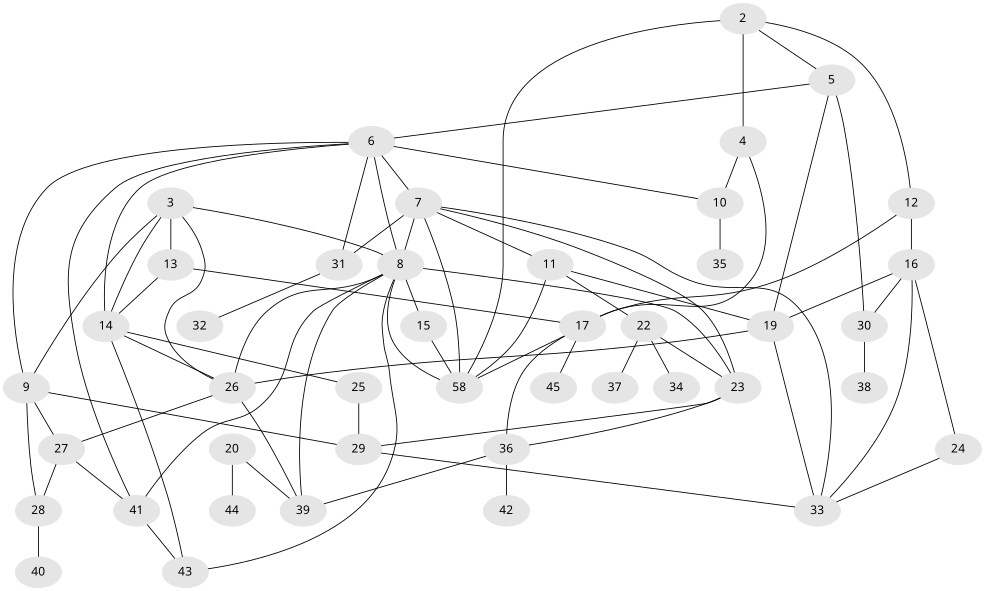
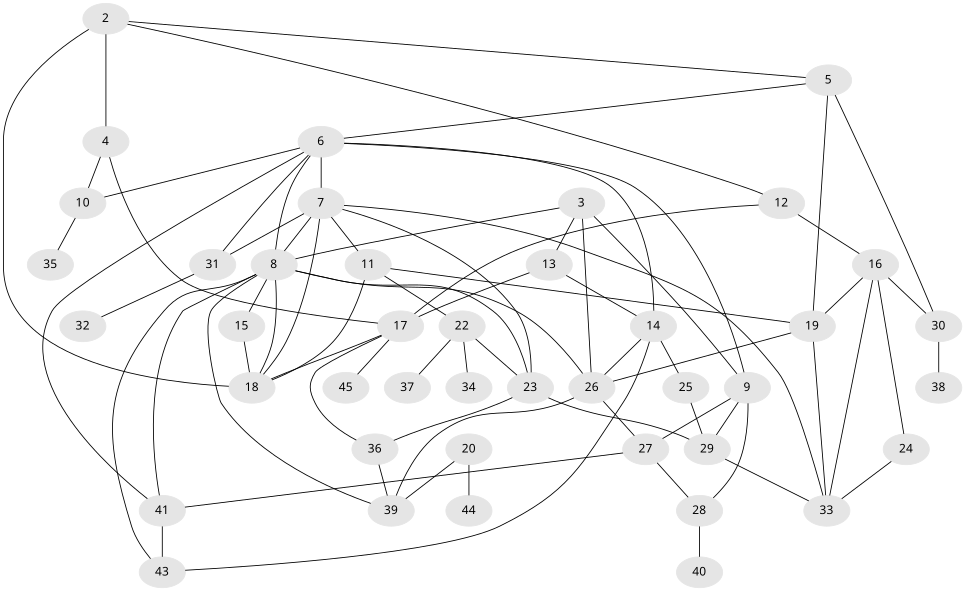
  graph {
    fontname="Noto Sans"
    node [color=gray90 fontname="Noto Sans" style=filled]
    edge [fontname="Noto Sans" weight=1.0]
    2
    4
    5
    12
-   18 [label=58]
+   18
    3
    8
    9
    13
    14
    26
    20
    39
    44
    10
    17
    6
    19
    30
    16
    41
    23
    15
    43
    27
    28
    29
    25
    35
    45
    36
    7
    31
    33
    38
    11
    32
    22
    40
    34
    37
    24
-   42
    2 -- 4
    2 -- 5
    2 -- 12
    2 -- 18 [weight=2.0]
    4 -- 10
    4 -- 17
    5 -- 6
    5 -- 19
    5 -- 30 [weight=2.0]
    12 -- 17
    12 -- 16
    3 -- 8
    3 -- 9
    3 -- 13
-   3 -- 14
    3 -- 26
    8 -- 18
    8 -- 26
    8 -- 39
    8 -- 41
    8 -- 23
    8 -- 15 [weight=3.0]
    8 -- 43
    9 -- 27
    9 -- 28
    9 -- 29
    13 -- 14
    13 -- 17
    14 -- 26
    14 -- 43
    14 -- 25
    26 -- 39
    26 -- 27 [weight=2.0]
    20 -- 39
    20 -- 44
    10 -- 35
    17 -- 18
    17 -- 45
    17 -- 36
    6 -- 8
    6 -- 9
    6 -- 14
    6 -- 10
    6 -- 41
    6 -- 7 [weight=2.0]
    6 -- 31
    19 -- 26 [weight=3.0]
    19 -- 33
    30 -- 38
    16 -- 19
    16 -- 30
    16 -- 33
    16 -- 24
    41 -- 43
    23 -- 29
    23 -- 36
    15 -- 18
    27 -- 41
    27 -- 28
    28 -- 40
    29 -- 33
    25 -- 29
    36 -- 39
-   36 -- 42
    7 -- 18
    7 -- 8 [weight=2.0]
    7 -- 23
    7 -- 31 [weight=2.0]
    7 -- 33
    7 -- 11
    31 -- 32
    11 -- 18 [weight=3.0]
    11 -- 19
    11 -- 22
    22 -- 23
    22 -- 34
    22 -- 37
    24 -- 33
  }
